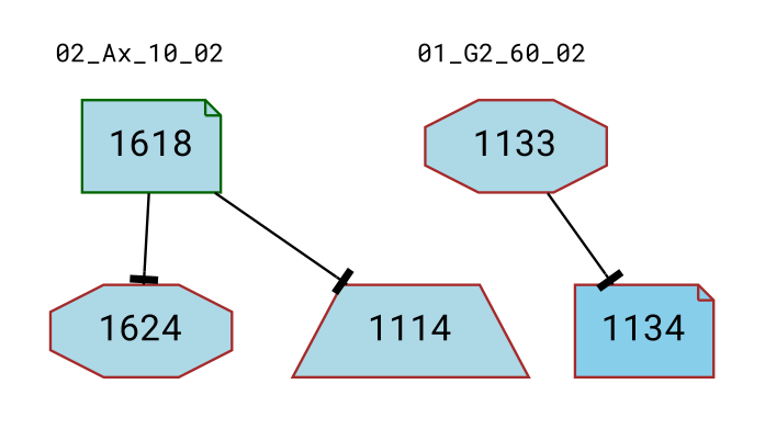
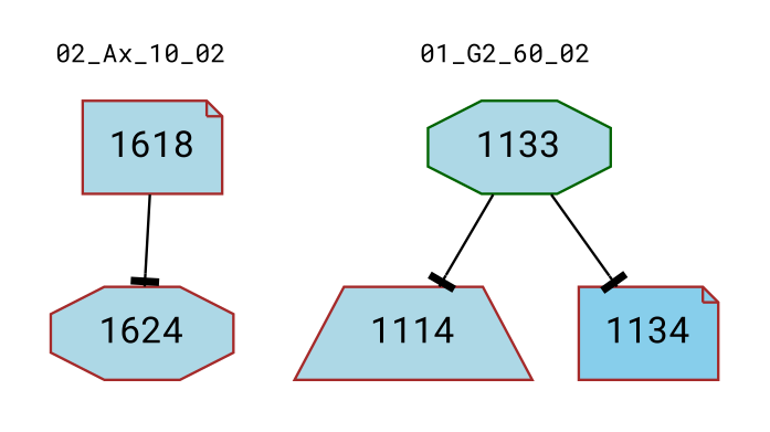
  digraph {
    fontname="Roboto Mono"
    node [color=brown fillcolor=lightblue fontname="Roboto Mono" shape=note style=filled]
    edge [arrowhead=tee color=black fontname="Roboto Mono"]
-   n1 [color=darkgreen label=1618]
+   n1 [label=1618]
    n2 [label=1624 shape=octagon]
-   n3 [label=1133 shape=octagon]
+   n3 [color=darkgreen label=1133 shape=octagon]
    n4 [label=1114 shape=trapezium]
    n5 [fillcolor=skyblue label=1134]
    subgraph cluster_1 {
      color=white
      fontsize=10
      label="02_Ax_10_02"
      n1
      n2
    }
    subgraph cluster_2 {
      color=white
      fontsize=10
      label="01_G2_60_02"
      n3
      n4
      n5
    }
    n1 -> n2
-   n1 -> n4
+   n3 -> n4
    n3 -> n5
  }
